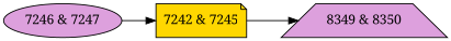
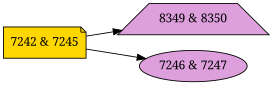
  digraph {
    fontname="Noto Serif"
    rankdir=LR
    node [fillcolor=plum fontname="Noto Serif" style=filled]
    edge [fontname="Noto Serif"]
    n1 [fillcolor=gold label="7242 & 7245" shape=note]
    n2 [label="8349 & 8350" shape=trapezium]
    n3 [label="7246 & 7247" shape=ellipse]
    n1 -> n2
-   n3 -> n1
+   n1 -> n3
  }
